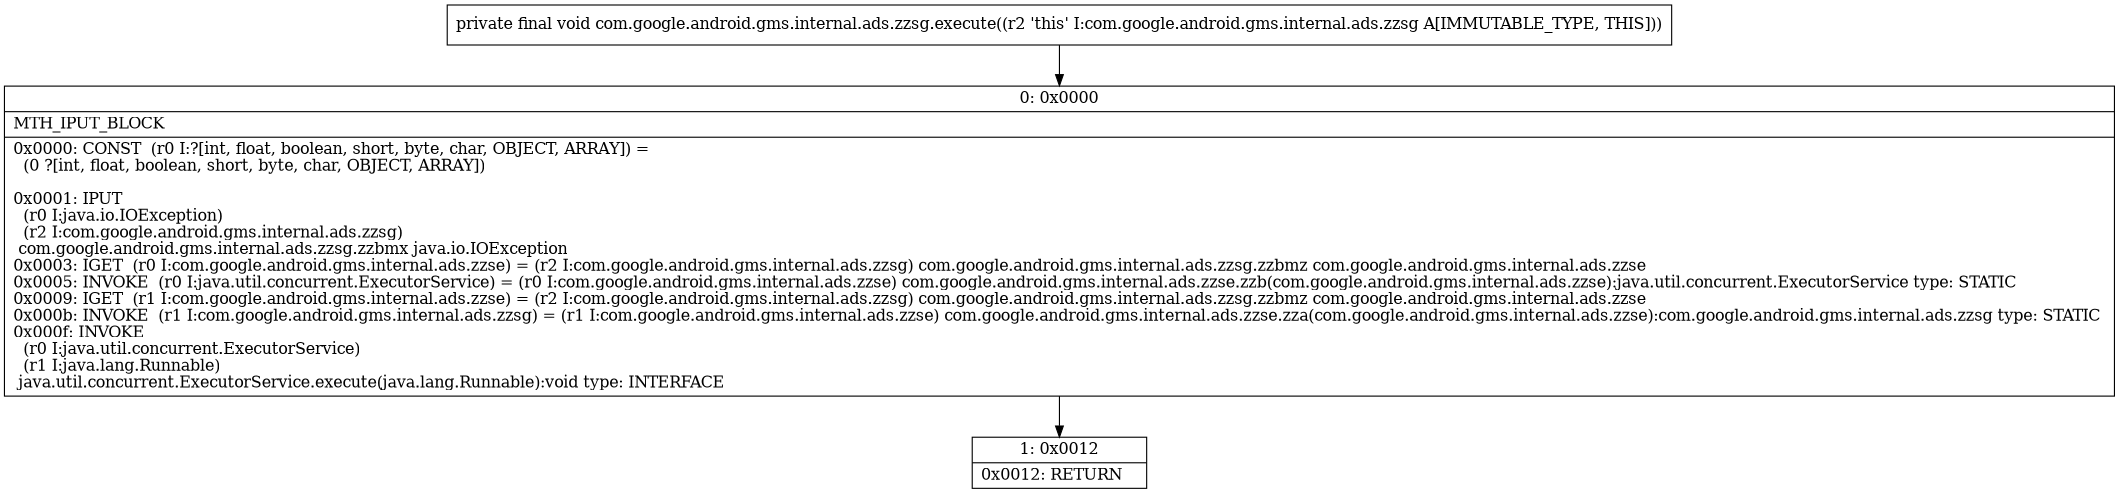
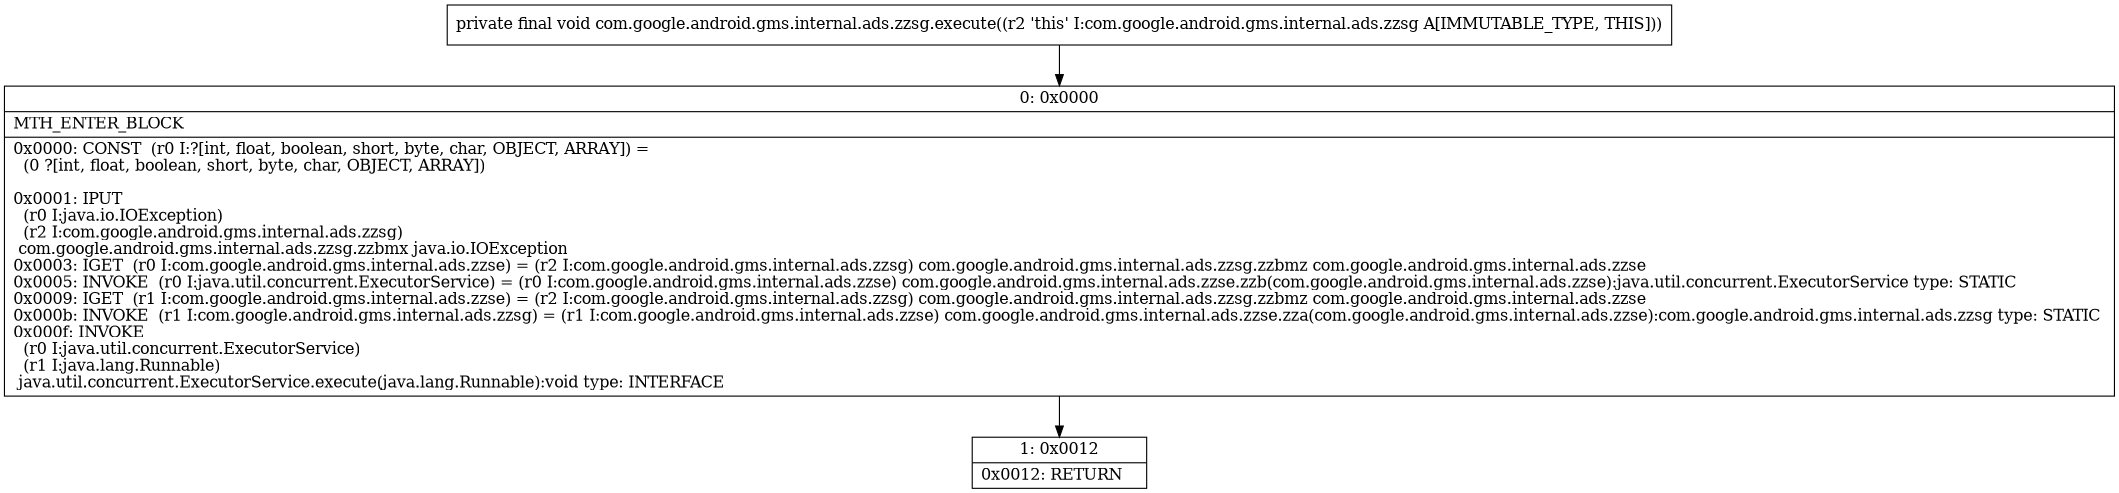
  digraph {
    node [shape=record]
-   n1 [label="{0\:\ 0x0000|MTH_IPUT_BLOCK\l|0x0000: CONST  (r0 I:?[int, float, boolean, short, byte, char, OBJECT, ARRAY]) = \l  (0 ?[int, float, boolean, short, byte, char, OBJECT, ARRAY])\l \l0x0001: IPUT  \l  (r0 I:java.io.IOException)\l  (r2 I:com.google.android.gms.internal.ads.zzsg)\l com.google.android.gms.internal.ads.zzsg.zzbmx java.io.IOException \l0x0003: IGET  (r0 I:com.google.android.gms.internal.ads.zzse) = (r2 I:com.google.android.gms.internal.ads.zzsg) com.google.android.gms.internal.ads.zzsg.zzbmz com.google.android.gms.internal.ads.zzse \l0x0005: INVOKE  (r0 I:java.util.concurrent.ExecutorService) = (r0 I:com.google.android.gms.internal.ads.zzse) com.google.android.gms.internal.ads.zzse.zzb(com.google.android.gms.internal.ads.zzse):java.util.concurrent.ExecutorService type: STATIC \l0x0009: IGET  (r1 I:com.google.android.gms.internal.ads.zzse) = (r2 I:com.google.android.gms.internal.ads.zzsg) com.google.android.gms.internal.ads.zzsg.zzbmz com.google.android.gms.internal.ads.zzse \l0x000b: INVOKE  (r1 I:com.google.android.gms.internal.ads.zzsg) = (r1 I:com.google.android.gms.internal.ads.zzse) com.google.android.gms.internal.ads.zzse.zza(com.google.android.gms.internal.ads.zzse):com.google.android.gms.internal.ads.zzsg type: STATIC \l0x000f: INVOKE  \l  (r0 I:java.util.concurrent.ExecutorService)\l  (r1 I:java.lang.Runnable)\l java.util.concurrent.ExecutorService.execute(java.lang.Runnable):void type: INTERFACE \l}"]
+   n1 [label="{0\:\ 0x0000|MTH_ENTER_BLOCK\l|0x0000: CONST  (r0 I:?[int, float, boolean, short, byte, char, OBJECT, ARRAY]) = \l  (0 ?[int, float, boolean, short, byte, char, OBJECT, ARRAY])\l \l0x0001: IPUT  \l  (r0 I:java.io.IOException)\l  (r2 I:com.google.android.gms.internal.ads.zzsg)\l com.google.android.gms.internal.ads.zzsg.zzbmx java.io.IOException \l0x0003: IGET  (r0 I:com.google.android.gms.internal.ads.zzse) = (r2 I:com.google.android.gms.internal.ads.zzsg) com.google.android.gms.internal.ads.zzsg.zzbmz com.google.android.gms.internal.ads.zzse \l0x0005: INVOKE  (r0 I:java.util.concurrent.ExecutorService) = (r0 I:com.google.android.gms.internal.ads.zzse) com.google.android.gms.internal.ads.zzse.zzb(com.google.android.gms.internal.ads.zzse):java.util.concurrent.ExecutorService type: STATIC \l0x0009: IGET  (r1 I:com.google.android.gms.internal.ads.zzse) = (r2 I:com.google.android.gms.internal.ads.zzsg) com.google.android.gms.internal.ads.zzsg.zzbmz com.google.android.gms.internal.ads.zzse \l0x000b: INVOKE  (r1 I:com.google.android.gms.internal.ads.zzsg) = (r1 I:com.google.android.gms.internal.ads.zzse) com.google.android.gms.internal.ads.zzse.zza(com.google.android.gms.internal.ads.zzse):com.google.android.gms.internal.ads.zzsg type: STATIC \l0x000f: INVOKE  \l  (r0 I:java.util.concurrent.ExecutorService)\l  (r1 I:java.lang.Runnable)\l java.util.concurrent.ExecutorService.execute(java.lang.Runnable):void type: INTERFACE \l}"]
    n2 [label="{1\:\ 0x0012|0x0012: RETURN   \l}"]
    n3 [label="{private final void com.google.android.gms.internal.ads.zzsg.execute((r2 'this' I:com.google.android.gms.internal.ads.zzsg A[IMMUTABLE_TYPE, THIS])) }"]
    n1 -> n2
    n3 -> n1
  }
